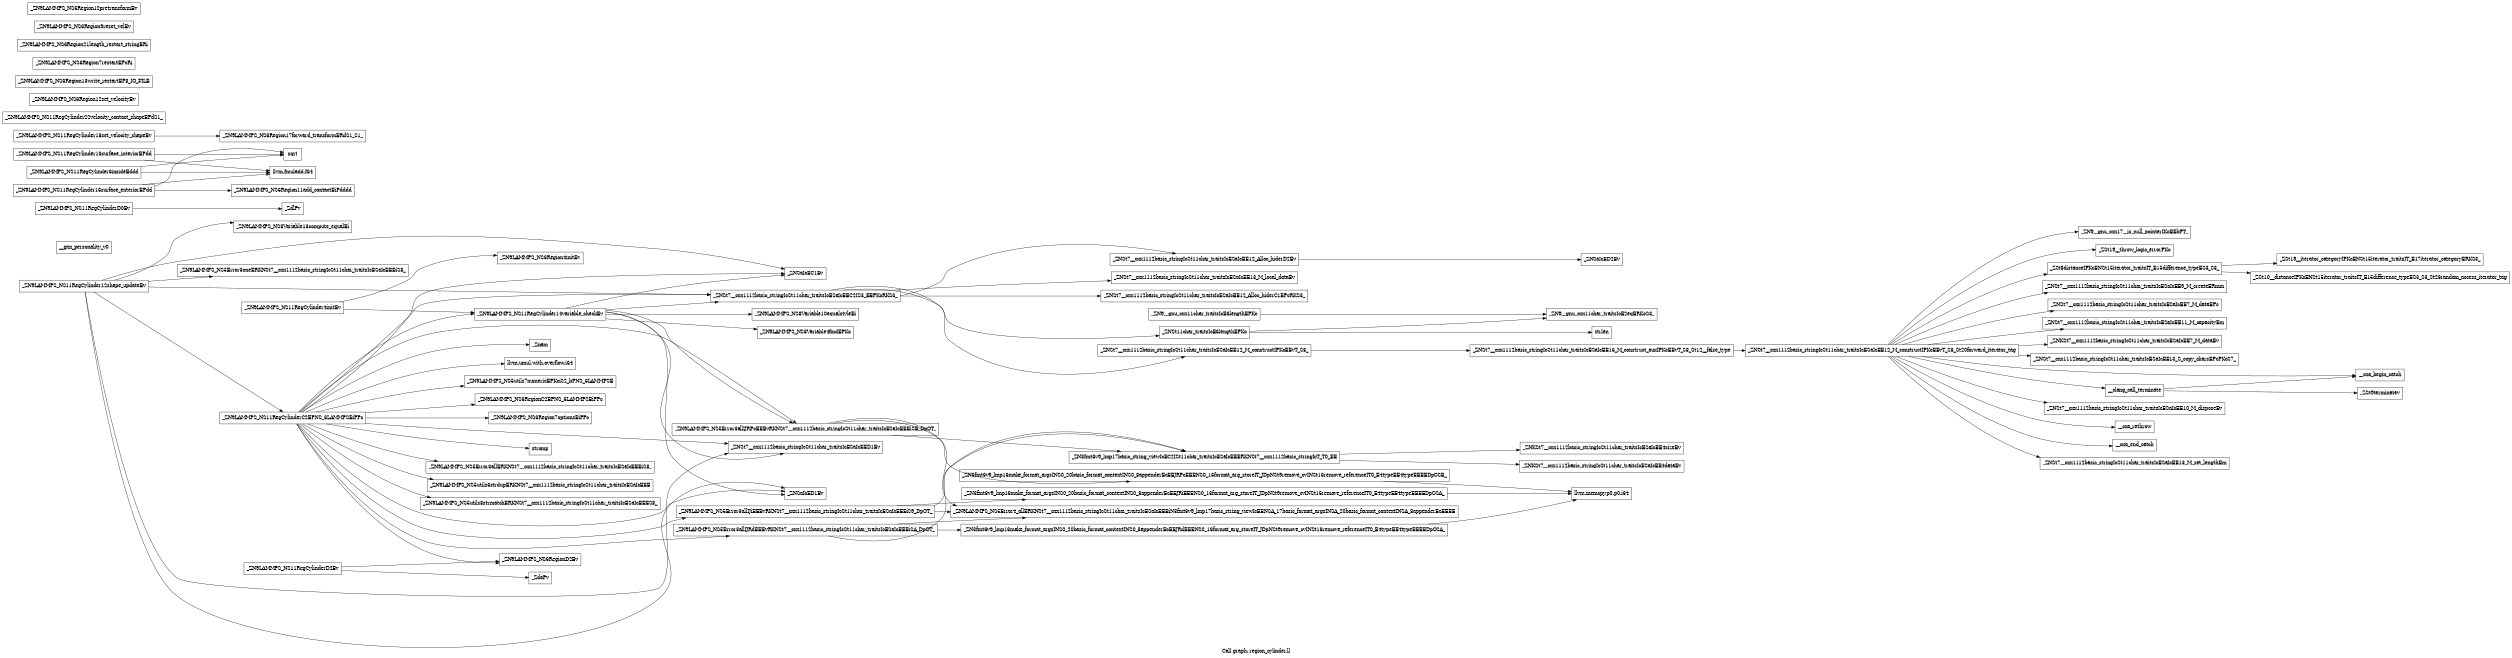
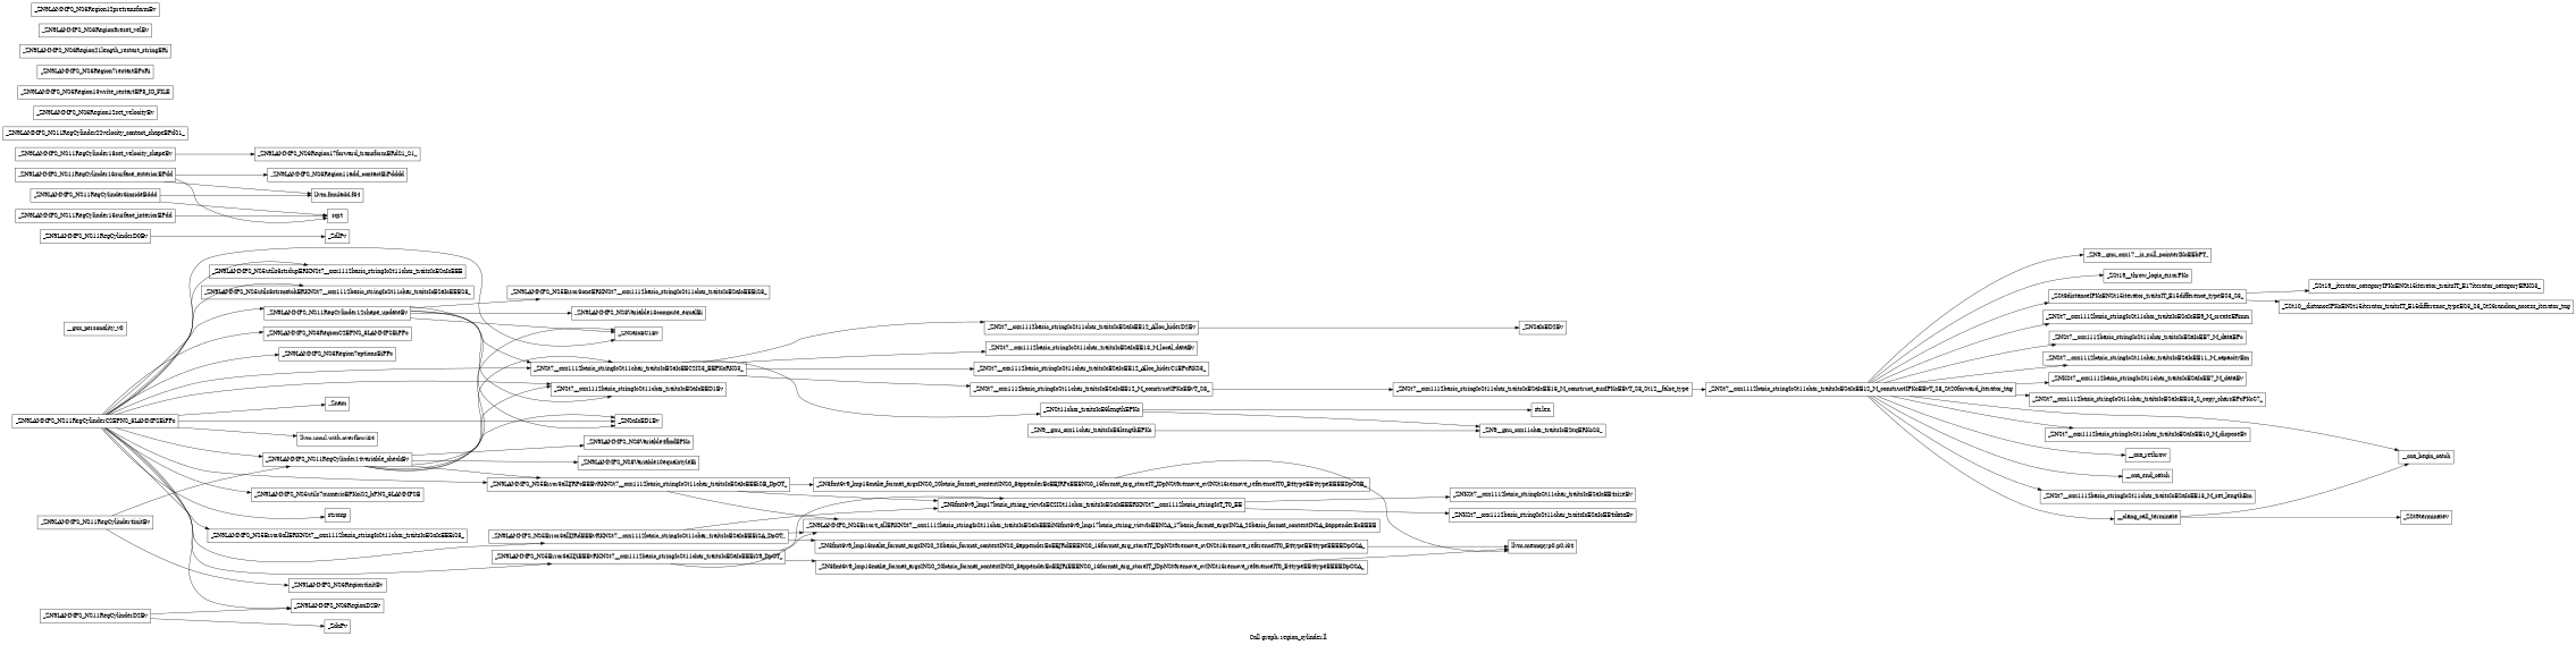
  digraph {
    label="Call graph: region_cylinder.ll"
    rankdir=LR
    node [shape=record]
    n1 [label="{_ZN9LAMMPS_NS11RegCylinderC2EPNS_6LAMMPSEiPPc}"]
    n2 [label="{_ZN9LAMMPS_NS6RegionC2EPNS_6LAMMPSEiPPc}"]
    n3 [label="{_ZN9LAMMPS_NS6Region7optionsEiPPc}"]
    n4 [label="{_ZNSaIcEC1Ev}"]
    n5 [label="{_ZNSt7__cxx1112basic_stringIcSt11char_traitsIcESaIcEEC2IS3_EEPKcRKS3_}"]
    n6 [label="{_ZN9LAMMPS_NS6RegionD2Ev}"]
    n7 [label="{_Znam}"]
    n8 [label="{_ZN9LAMMPS_NS5Error3allIJiEEEvRKNSt7__cxx1112basic_stringIcSt11char_traitsIcESaIcEEEiS9_DpOT_}"]
    n9 [label="{_ZNSt7__cxx1112basic_stringIcSt11char_traitsIcESaIcEED1Ev}"]
    n10 [label="{_ZNSaIcED1Ev}"]
    n11 [label="{llvm.umul.with.overflow.i64}"]
    n12 [label="{_ZN9LAMMPS_NS5Error3allIJRdEEEvRKNSt7__cxx1112basic_stringIcSt11char_traitsIcESaIcEEEiSA_DpOT_}"]
    n13 [label="{_ZN9LAMMPS_NS5utils7numericEPKciS2_bPNS_6LAMMPSE}"]
    n14 [label="{strcmp}"]
    n15 [label="{_ZN9LAMMPS_NS5Error3allERKNSt7__cxx1112basic_stringIcSt11char_traitsIcESaIcEEEiS8_}"]
    n16 [label="{_ZN9LAMMPS_NS11RegCylinder12shape_updateEv}"]
    n17 [label="{_ZN9LAMMPS_NS11RegCylinder14variable_checkEv}"]
    n18 [label="{_ZN9LAMMPS_NS5utils6strdupERKNSt7__cxx1112basic_stringIcSt11char_traitsIcESaIcEEE}"]
    n19 [label="{_ZN9LAMMPS_NS5utils8strmatchERKNSt7__cxx1112basic_stringIcSt11char_traitsIcESaIcEEES8_}"]
    n20 [label="{_ZN9LAMMPS_NS5Error3allIJRPcEEEvRKNSt7__cxx1112basic_stringIcSt11char_traitsIcESaIcEEEiSB_DpOT_}"]
    n21 [label="{_ZNSt7__cxx1112basic_stringIcSt11char_traitsIcESaIcEE13_M_local_dataEv}"]
    n22 [label="{_ZNSt7__cxx1112basic_stringIcSt11char_traitsIcESaIcEE12_Alloc_hiderC1EPcRKS3_}"]
    n23 [label="{_ZNSt11char_traitsIcE6lengthEPKc}"]
    n24 [label="{_ZNSt7__cxx1112basic_stringIcSt11char_traitsIcESaIcEE12_M_constructIPKcEEvT_S8_}"]
    n25 [label="{_ZNSt7__cxx1112basic_stringIcSt11char_traitsIcESaIcEE12_Alloc_hiderD2Ev}"]
    n26 [label="{_ZN3fmt6v9_lmp17basic_string_viewIcEC2ISt11char_traitsIcESaIcEEERKNSt7__cxx1112basic_stringIcT_T0_EE}"]
    n27 [label="{_ZN3fmt6v9_lmp16make_format_argsINS0_20basic_format_contextINS0_8appenderEcEEJRiEEENS0_16format_arg_storeIT_JDpNSt9remove_cvINSt16remove_referenceIT0_E4typeEE4typeEEEEDpOSA_}"]
    n28 [label="{_ZN9LAMMPS_NS5Error4_allERKNSt7__cxx1112basic_stringIcSt11char_traitsIcESaIcEEEiN3fmt6v9_lmp17basic_string_viewIcEENSA_17basic_format_argsINSA_20basic_format_contextINSA_8appenderEcEEEE}"]
    n29 [label="{_ZN3fmt6v9_lmp16make_format_argsINS0_20basic_format_contextINS0_8appenderEcEEJRdEEENS0_16format_arg_storeIT_JDpNSt9remove_cvINSt16remove_referenceIT0_E4typeEE4typeEEEEDpOSA_}"]
    n30 [label="{_ZN9LAMMPS_NS8Variable13compute_equalEi}"]
    n31 [label="{_ZN9LAMMPS_NS5Error3oneERKNSt7__cxx1112basic_stringIcSt11char_traitsIcESaIcEEEiS8_}"]
    n32 [label="{_ZN9LAMMPS_NS8Variable4findEPKc}"]
    n33 [label="{_ZN9LAMMPS_NS8Variable10equalstyleEi}"]
    n34 [label="{_ZN3fmt6v9_lmp16make_format_argsINS0_20basic_format_contextINS0_8appenderEcEEJRPcEEENS0_16format_arg_storeIT_JDpNSt9remove_cvINSt16remove_referenceIT0_E4typeEE4typeEEEEDpOSB_}"]
    n35 [label="{strlen}"]
    n36 [label="{_ZN9__gnu_cxx11char_traitsIcE2eqERKcS3_}"]
    n37 [label="{_ZNSt7__cxx1112basic_stringIcSt11char_traitsIcESaIcEE16_M_construct_auxIPKcEEvT_S8_St12__false_type}"]
    n38 [label="{_ZNSaIcED2Ev}"]
    n39 [label="{_ZNKSt7__cxx1112basic_stringIcSt11char_traitsIcESaIcEE4dataEv}"]
    n40 [label="{_ZNKSt7__cxx1112basic_stringIcSt11char_traitsIcESaIcEE4sizeEv}"]
    n41 [label="{llvm.memcpy.p0.p0.i64}"]
    n42 [label="{__gxx_personality_v0}"]
    n43 [label="{_ZN9__gnu_cxx11char_traitsIcE6lengthEPKc}"]
    n44 [label="{_ZNSt7__cxx1112basic_stringIcSt11char_traitsIcESaIcEE12_M_constructIPKcEEvT_S8_St20forward_iterator_tag}"]
    n45 [label="{_ZN9LAMMPS_NS11RegCylinderD2Ev}"]
    n46 [label="{_ZdaPv}"]
    n47 [label="{_ZN9LAMMPS_NS11RegCylinderD0Ev}"]
    n48 [label="{_ZdlPv}"]
    n49 [label="{_ZN9LAMMPS_NS11RegCylinder4initEv}"]
    n50 [label="{_ZN9LAMMPS_NS6Region4initEv}"]
    n51 [label="{_ZSt19__iterator_categoryIPKcENSt15iterator_traitsIT_E17iterator_categoryERKS3_}"]
    n52 [label="{_ZN9LAMMPS_NS11RegCylinder6insideEddd}"]
    n53 [label="{llvm.fmuladd.f64}"]
    n54 [label="{sqrt}"]
    n55 [label="{_ZN9LAMMPS_NS11RegCylinder16surface_interiorEPdd}"]
    n56 [label="{_ZN9LAMMPS_NS11RegCylinder16surface_exteriorEPdd}"]
    n57 [label="{_ZN9LAMMPS_NS6Region11add_contactEiPdddd}"]
    n58 [label="{_ZN9LAMMPS_NS11RegCylinder18set_velocity_shapeEv}"]
    n59 [label="{_ZN9LAMMPS_NS6Region17forward_transformERdS1_S1_}"]
    n60 [label="{_ZN9LAMMPS_NS11RegCylinder22velocity_contact_shapeEPdS1_}"]
    n61 [label="{_ZN9LAMMPS_NS6Region12set_velocityEv}"]
    n62 [label="{_ZN9LAMMPS_NS6Region13write_restartEP8_IO_FILE}"]
    n63 [label="{_ZN9LAMMPS_NS6Region7restartEPcRi}"]
    n64 [label="{_ZN9LAMMPS_NS6Region21length_restart_stringERi}"]
    n65 [label="{_ZN9LAMMPS_NS6Region9reset_velEv}"]
    n66 [label="{_ZN9LAMMPS_NS6Region12pretransformEv}"]
    n67 [label="{_ZN9__gnu_cxx17__is_null_pointerIKcEEbPT_}"]
    n68 [label="{_ZSt19__throw_logic_errorPKc}"]
    n69 [label="{_ZSt8distanceIPKcENSt15iterator_traitsIT_E15difference_typeES3_S3_}"]
    n70 [label="{_ZNSt7__cxx1112basic_stringIcSt11char_traitsIcESaIcEE9_M_createERmm}"]
    n71 [label="{_ZNSt7__cxx1112basic_stringIcSt11char_traitsIcESaIcEE7_M_dataEPc}"]
    n72 [label="{_ZNSt7__cxx1112basic_stringIcSt11char_traitsIcESaIcEE11_M_capacityEm}"]
    n73 [label="{_ZNKSt7__cxx1112basic_stringIcSt11char_traitsIcESaIcEE7_M_dataEv}"]
    n74 [label="{_ZNSt7__cxx1112basic_stringIcSt11char_traitsIcESaIcEE13_S_copy_charsEPcPKcS7_}"]
    n75 [label="{__cxa_begin_catch}"]
    n76 [label="{_ZNSt7__cxx1112basic_stringIcSt11char_traitsIcESaIcEE10_M_disposeEv}"]
    n77 [label="{__cxa_rethrow}"]
    n78 [label="{__cxa_end_catch}"]
    n79 [label="{_ZNSt7__cxx1112basic_stringIcSt11char_traitsIcESaIcEE13_M_set_lengthEm}"]
    n80 [label="{__clang_call_terminate}"]
    n81 [label="{_ZSt10__distanceIPKcENSt15iterator_traitsIT_E15difference_typeES3_S3_St26random_access_iterator_tag}"]
    n82 [label="{_ZSt9terminatev}"]
    n1 -> n2
    n1 -> n3
    n1 -> n4
    n1 -> n5
    n1 -> n6
    n1 -> n7
    n1 -> n8
    n1 -> n9
    n1 -> n10
    n1 -> n11
    n1 -> n12
    n1 -> n13
    n1 -> n14
    n1 -> n15
-   n16 -> n1
+   n1 -> n16
    n1 -> n17
    n1 -> n18
    n1 -> n19
    n1 -> n20
    n5 -> n21
    n5 -> n22
    n5 -> n23
    n5 -> n24
    n5 -> n25
    n8 -> n26
    n8 -> n27
    n8 -> n28
    n12 -> n26
    n12 -> n28
    n12 -> n29
    n16 -> n4
    n16 -> n5
    n16 -> n9
    n16 -> n10
    n16 -> n30
    n16 -> n31
    n17 -> n4
    n17 -> n5
    n17 -> n9
    n17 -> n10
    n17 -> n20
    n17 -> n32
    n17 -> n33
    n20 -> n26
    n20 -> n28
    n20 -> n34
    n23 -> n35
    n23 -> n36
    n24 -> n37
    n25 -> n38
    n26 -> n39
    n26 -> n40
    n27 -> n41
    n29 -> n41
    n34 -> n41
    n37 -> n44
    n43 -> n36
    n44 -> n67
    n44 -> n68
    n44 -> n69
    n44 -> n70
    n44 -> n71
    n44 -> n72
    n44 -> n73
    n44 -> n74
    n44 -> n75
    n44 -> n76
    n44 -> n77
    n44 -> n78
    n44 -> n79
    n44 -> n80
    n45 -> n6
    n45 -> n46
    n47 -> n48
    n49 -> n17
    n49 -> n50
    n52 -> n53
    n52 -> n54
-   n55 -> n53
    n55 -> n54
    n56 -> n53
    n56 -> n54
    n56 -> n57
    n58 -> n59
    n69 -> n51
    n69 -> n81
    n80 -> n75
    n80 -> n82
  }
